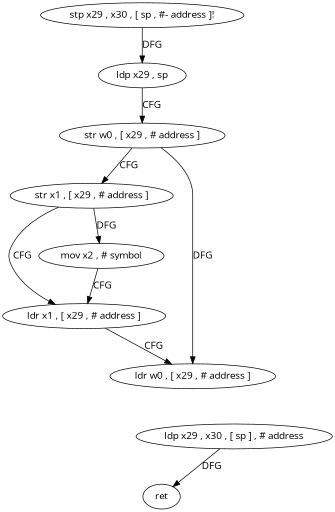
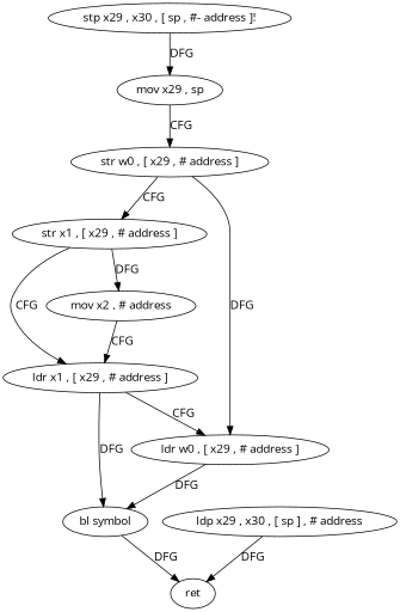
  digraph {
    fontname="Open Sans"
    node [fontname="Open Sans"]
    edge [fontname="Open Sans"]
    n1 [label="stp x29 , x30 , [ sp , #- address ]!"]
-   n2 [label="ldp x29 , sp"]
+   n2 [label="mov x29 , sp"]
    n3 [label="str w0 , [ x29 , # address ]"]
    n4 [label="str x1 , [ x29 , # address ]"]
    n5 [label="ldr w0 , [ x29 , # address ]"]
-   n6 [label="mov x2 , # symbol"]
+   n6 [label="mov x2 , # address"]
    n7 [label="ldr x1 , [ x29 , # address ]"]
+   n8 [label="bl symbol"]
    n9 [label=ret]
    n10 [label="ldp x29 , x30 , [ sp ] , # address"]
    n1 -> n2 [label=DFG]
    n2 -> n3 [label=CFG]
    n3 -> n4 [label=CFG]
    n3 -> n5 [label=DFG]
    n4 -> n6 [label=DFG]
    n4 -> n7 [label=CFG]
+   n5 -> n8 [label=DFG]
    n6 -> n7 [label=CFG]
    n7 -> n5 [label=CFG]
+   n7 -> n8 [label=DFG]
+   n8 -> n9 [label=DFG]
    n10 -> n9 [label=DFG]
  }
